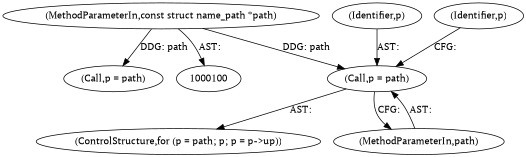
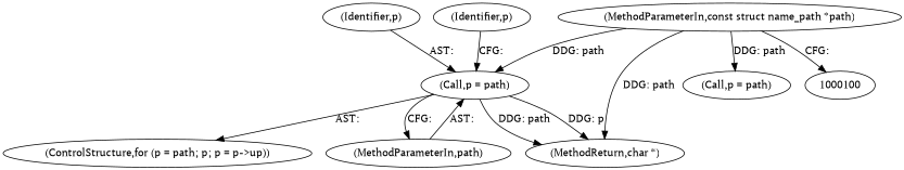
  digraph {
    fontname="PT Serif"
    node [fontname="PT Serif"]
    edge [fontname="PT Serif"]
    n1 [label="(Call,p = path)"]
    n2 [label="(ControlStructure,for (p = path; p; p = p->up))"]
    n3 [label="(MethodParameterIn,path)"]
+   n4 [label="(MethodReturn,char *)"]
    n5 [label="(MethodParameterIn,const struct name_path *path)"]
    n6 [label="(Call,p = path)"]
    1000100
    n8 [label="(Identifier,p)"]
    n9 [label="(Identifier,p)"]
    n1 -> n2 [label="AST: "]
    n1 -> n3 [label="CFG: "]
+   n1 -> n4 [label="DDG: path"]
+   n1 -> n4 [label="DDG: p"]
    n3 -> n1 [label="AST: "]
    n5 -> n1 [label="DDG: path"]
+   n5 -> n4 [label="DDG: path"]
    n5 -> n6 [label="DDG: path"]
-   n5 -> 1000100 [label="AST: "]
+   n5 -> 1000100 [label="CFG: "]
    n8 -> n1 [label="AST: "]
    n9 -> n1 [label="CFG: "]
  }
